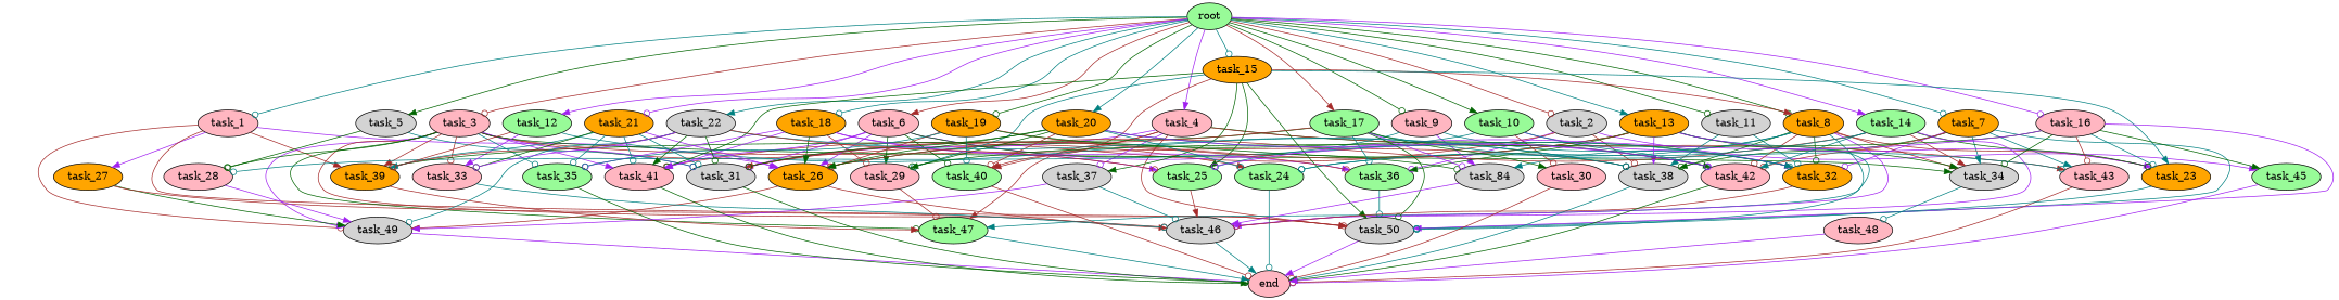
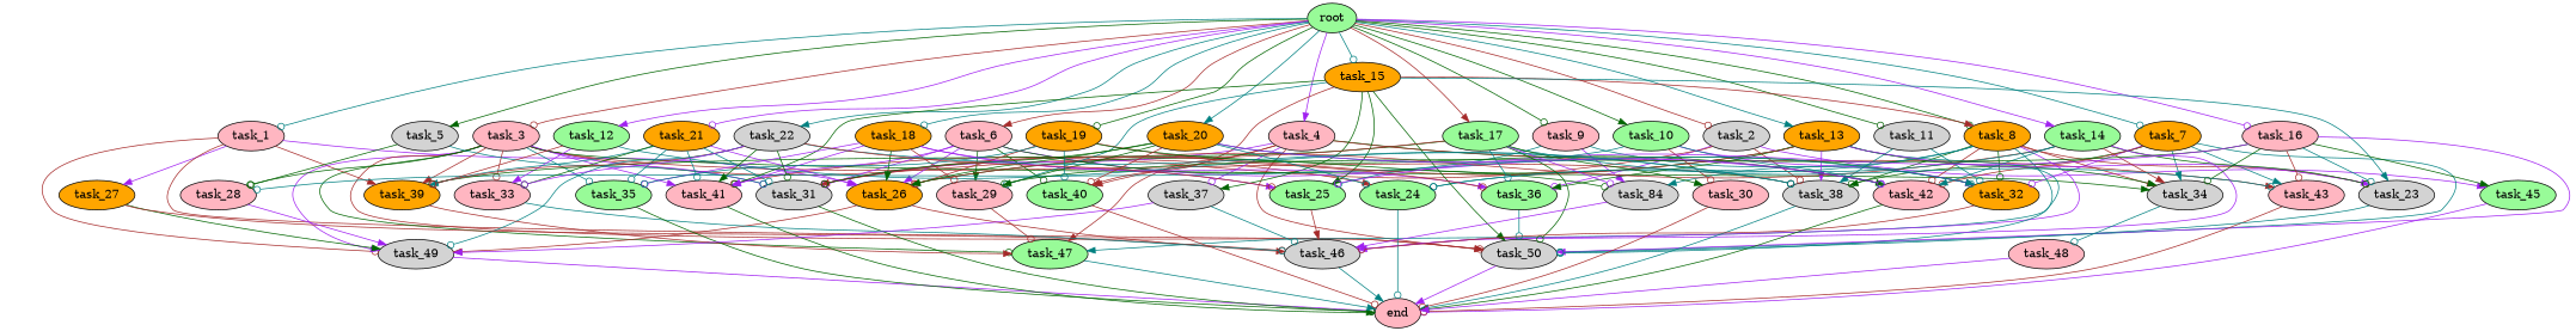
  digraph {
    node [fillcolor=lightpink style=filled]
    edge [arrowhead=odot color=teal]
    root [fillcolor=palegreen]
    task_1
    task_2 [fillcolor=lightgrey]
    task_3
    task_4
    task_5 [fillcolor=lightgrey]
    task_6
    task_7 [fillcolor=orange]
    task_8 [fillcolor=orange]
    task_9
    task_10 [fillcolor=palegreen]
    task_11 [fillcolor=lightgrey]
    task_12 [fillcolor=palegreen]
    task_13 [fillcolor=orange]
    task_14 [fillcolor=palegreen]
    task_15 [fillcolor=orange]
    task_16
    task_17 [fillcolor=palegreen]
    task_18 [fillcolor=orange]
    task_19 [fillcolor=orange]
    task_20 [fillcolor=orange]
    task_21 [fillcolor=orange]
    task_22 [fillcolor=lightgrey]
    task_26 [fillcolor=orange]
    task_27 [fillcolor=orange]
    task_39 [fillcolor=orange]
    task_49 [fillcolor=lightgrey]
    task_50 [fillcolor=lightgrey]
    task_36 [fillcolor=palegreen]
    task_38 [fillcolor=lightgrey]
    task_41
    task_45 [fillcolor=palegreen]
    task_24 [fillcolor=palegreen]
    task_28
    task_31 [fillcolor=lightgrey]
    task_33
    task_34 [fillcolor=lightgrey]
    task_35 [fillcolor=palegreen]
    task_47 [fillcolor=palegreen]
    task_32 [fillcolor=orange]
    task_37 [fillcolor=lightgrey]
    task_40 [fillcolor=palegreen]
    task_43
    task_29
    task_42
    n46 [fillcolor=lightgrey label=task_84]
-   task_23 [fillcolor=orange]
+   task_23 [fillcolor=lightgrey]
    task_46 [fillcolor=lightgrey]
    task_25 [fillcolor=palegreen]
    task_30
    end
    task_48
    root -> task_1
    root -> task_2 [color=brown]
    root -> task_3 [color=brown]
    root -> task_4 [arrowhead=normal color=purple]
    root -> task_5 [arrowhead=normal color=darkgreen]
    root -> task_6 [arrowhead=normal color=brown]
    root -> task_7
    root -> task_8 [color=darkgreen]
    root -> task_9 [color=darkgreen]
    root -> task_10 [arrowhead=normal color=darkgreen]
    root -> task_11 [color=darkgreen]
    root -> task_12 [arrowhead=normal color=purple]
    root -> task_13 [arrowhead=normal]
    root -> task_14 [arrowhead=normal color=purple]
    root -> task_15
    root -> task_16 [color=purple]
    root -> task_17 [arrowhead=normal color=brown]
    root -> task_18
    root -> task_19 [color=darkgreen]
    root -> task_20 [arrowhead=normal]
    root -> task_21 [color=purple]
    root -> task_22 [arrowhead=normal]
    task_1 -> task_26 [arrowhead=normal color=purple]
    task_1 -> task_27 [arrowhead=normal color=purple]
    task_1 -> task_39 [arrowhead=normal color=brown]
    task_1 -> task_49 [color=brown]
    task_1 -> task_50 [arrowhead=normal color=brown]
    task_2 -> task_36 [color=purple]
    task_2 -> task_38 [color=brown]
    task_2 -> task_41 [color=brown]
    task_2 -> task_45 [arrowhead=normal color=purple]
    task_3 -> task_39 [arrowhead=normal color=brown]
    task_3 -> task_49 [arrowhead=normal color=purple]
    task_3 -> task_50 [color=brown]
    task_3 -> task_38 [color=brown]
    task_3 -> task_41 [arrowhead=normal color=purple]
    task_3 -> task_24 [arrowhead=normal color=brown]
    task_3 -> task_28 [color=darkgreen]
    task_3 -> task_31 [color=purple]
    task_3 -> task_33 [color=brown]
    task_3 -> task_34 [arrowhead=normal color=darkgreen]
    task_3 -> task_35
    task_3 -> task_47 [color=darkgreen]
    task_4 -> task_50 [arrowhead=normal color=brown]
    task_4 -> task_31 [color=purple]
    task_4 -> task_47 [arrowhead=normal color=brown]
    task_4 -> task_32 [arrowhead=normal color=darkgreen]
    task_4 -> task_37 [color=purple]
    task_4 -> task_40 [arrowhead=normal color=brown]
    task_4 -> task_43 [arrowhead=normal color=brown]
    task_5 -> task_28 [color=darkgreen]
    task_5 -> task_31
    task_6 -> task_26 [arrowhead=normal color=purple]
    task_6 -> task_41 [arrowhead=normal color=purple]
    task_6 -> task_31 [color=purple]
    task_6 -> task_40 [color=darkgreen]
    task_6 -> task_29 [arrowhead=normal color=darkgreen]
    task_6 -> task_42 [color=purple]
    task_6 -> n46 [color=darkgreen]
    task_7 -> task_50
    task_7 -> task_38 [color=darkgreen]
    task_7 -> task_34 [arrowhead=normal]
    task_7 -> task_32 [color=purple]
    task_7 -> task_43 [arrowhead=normal]
    task_7 -> task_42 [color=brown]
    task_8 -> task_38 [arrowhead=normal color=darkgreen]
    task_8 -> task_24
    task_8 -> task_34 [arrowhead=normal color=brown]
    task_8 -> task_47 [arrowhead=normal]
    task_8 -> task_32 [color=darkgreen]
    task_8 -> task_42 [color=brown]
    task_8 -> n46 [arrowhead=normal]
    task_8 -> task_23 [color=brown]
    task_8 -> task_46 [arrowhead=normal color=purple]
    task_9 -> task_32
    task_9 -> n46 [arrowhead=normal color=purple]
    task_9 -> task_25
    task_10 -> task_28
    task_10 -> task_32 [arrowhead=normal color=purple]
    task_10 -> task_42
    task_10 -> task_30 [color=brown]
    task_11 -> task_38 [arrowhead=normal]
    task_11 -> task_32
    task_12 -> task_39 [color=brown]
    task_12 -> task_38
    task_12 -> task_33 [arrowhead=normal color=purple]
    task_13 -> task_26 [arrowhead=normal color=darkgreen]
    task_13 -> task_50
    task_13 -> task_36 [arrowhead=normal color=darkgreen]
    task_13 -> task_38 [arrowhead=normal color=purple]
    task_13 -> task_31 [arrowhead=normal color=brown]
    task_13 -> task_34 [arrowhead=normal color=darkgreen]
    task_13 -> task_23 [arrowhead=normal color=purple]
    task_14 -> task_26 [color=brown]
    task_14 -> task_24
    task_14 -> task_34 [arrowhead=normal color=brown]
    task_14 -> task_42 [arrowhead=normal]
    task_14 -> task_23 [color=darkgreen]
    task_14 -> task_46 [color=purple]
    task_15 -> task_8 [arrowhead=normal color=brown]
    task_15 -> task_50 [arrowhead=normal color=darkgreen]
    task_15 -> task_41 [color=darkgreen]
    task_15 -> task_37 [arrowhead=normal color=darkgreen]
    task_15 -> task_40 [arrowhead=normal color=brown]
    task_15 -> task_29
    task_15 -> task_23 [arrowhead=normal]
    task_15 -> task_25 [arrowhead=normal color=darkgreen]
    task_16 -> task_50 [arrowhead=normal color=purple]
    task_16 -> task_45 [arrowhead=normal color=darkgreen]
    task_16 -> task_34 [color=darkgreen]
    task_16 -> task_43 [color=brown]
    task_16 -> task_29 [color=darkgreen]
    task_16 -> task_23
    task_16 -> task_25 [color=purple]
    task_17 -> task_39 [color=darkgreen]
    task_17 -> task_50 [color=darkgreen]
    task_17 -> task_36
    task_17 -> task_31 [color=brown]
    task_17 -> task_43
    task_17 -> n46 [color=purple]
    task_17 -> task_30 [arrowhead=normal color=darkgreen]
    task_18 -> task_26 [arrowhead=normal color=darkgreen]
    task_18 -> task_36 [arrowhead=normal color=purple]
    task_18 -> task_41 [arrowhead=normal color=purple]
    task_18 -> task_35 [color=purple]
    task_18 -> task_29 [color=brown]
    task_18 -> task_25 [arrowhead=normal color=purple]
    task_19 -> task_26 [color=brown]
    task_19 -> task_36 [color=brown]
    task_19 -> task_35
    task_19 -> task_40
    task_19 -> task_42 [arrowhead=normal color=darkgreen]
    task_20 -> task_26 [arrowhead=normal color=darkgreen]
    task_20 -> task_24
    task_20 -> task_31 [color=darkgreen]
    task_20 -> task_32 [arrowhead=normal]
    task_20 -> task_40 [color=brown]
    task_20 -> task_29 [arrowhead=normal color=darkgreen]
    task_20 -> task_42 [color=purple]
    task_21 -> task_26 [arrowhead=normal color=purple]
    task_21 -> task_39 [arrowhead=normal]
    task_21 -> task_41
    task_21 -> task_31
    task_21 -> task_33 [color=darkgreen]
    task_21 -> task_35
    task_22 -> task_39 [color=brown]
    task_22 -> task_49
    task_22 -> task_38
    task_22 -> task_41 [arrowhead=normal color=darkgreen]
    task_22 -> task_31 [color=darkgreen]
    task_22 -> task_33 [color=purple]
    task_22 -> task_25 [color=brown]
    task_26 -> task_49 [arrowhead=normal color=brown]
    task_26 -> task_46 [arrowhead=normal color=brown]
    task_27 -> task_49 [arrowhead=normal color=darkgreen]
    task_27 -> task_46 [color=brown]
    task_39 -> task_47 [arrowhead=normal color=brown]
    task_49 -> end [color=purple]
    task_50 -> end [arrowhead=normal color=purple]
    task_36 -> task_50
    task_38 -> end [arrowhead=normal]
    task_41 -> end [arrowhead=normal color=darkgreen]
    task_45 -> end [color=purple]
    task_24 -> end
    task_28 -> task_49 [arrowhead=normal color=purple]
    task_31 -> end [color=darkgreen]
    task_33 -> task_46
    task_34 -> task_48
    task_35 -> end [color=darkgreen]
    task_47 -> end [arrowhead=normal]
    task_32 -> task_46 [color=brown]
    task_37 -> task_49 [arrowhead=normal color=purple]
    task_37 -> task_46
    task_40 -> end [color=brown]
    task_43 -> end [color=brown]
    task_29 -> task_47 [color=brown]
    task_42 -> end [arrowhead=normal color=darkgreen]
    n46 -> task_46 [arrowhead=normal color=purple]
    task_23 -> task_50
    task_46 -> end [arrowhead=normal]
    task_25 -> task_46 [arrowhead=normal color=brown]
    task_30 -> end [color=brown]
    task_48 -> end [arrowhead=normal color=purple]
  }
